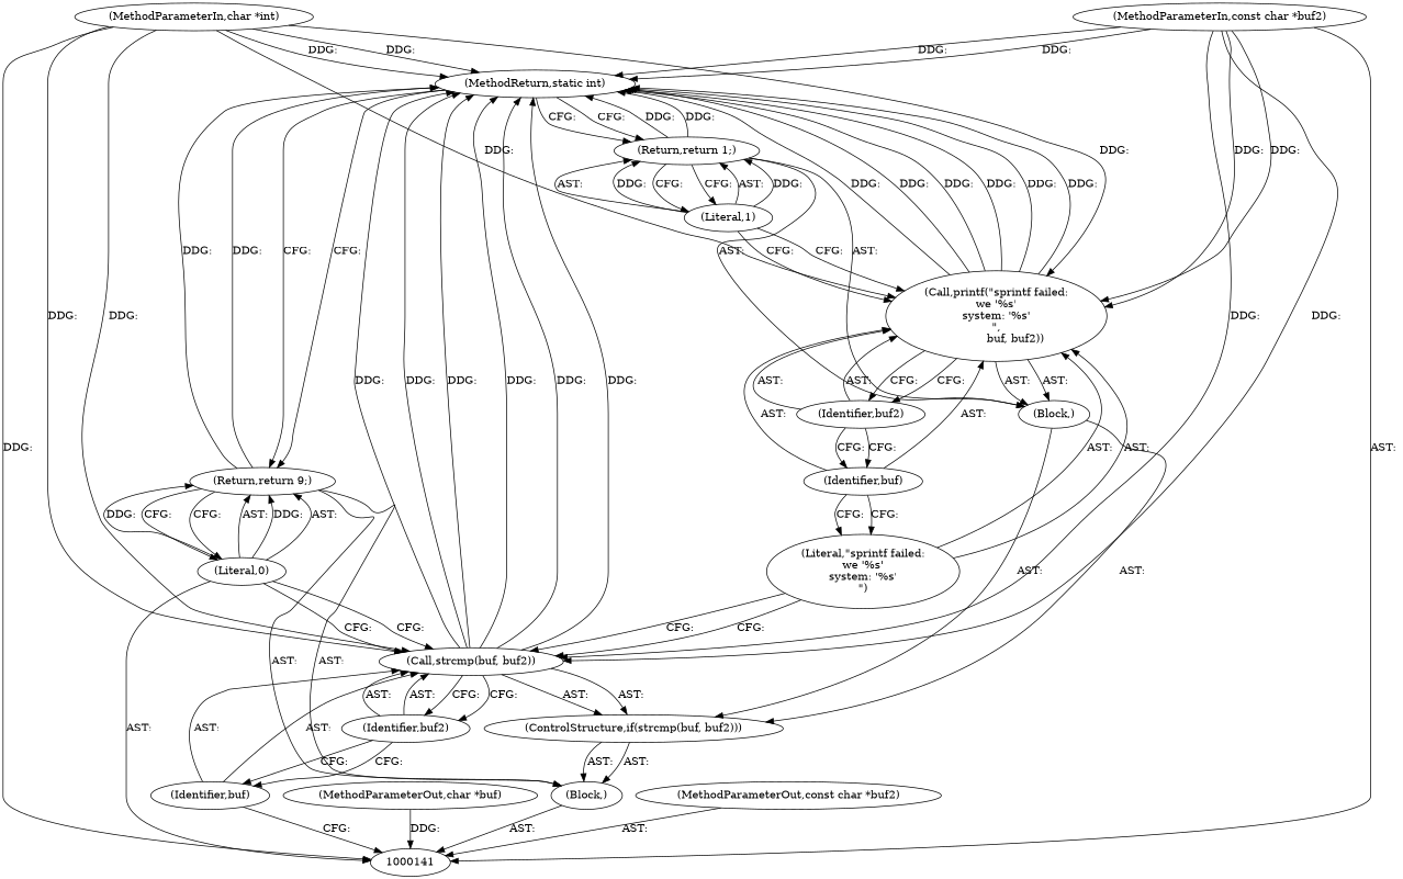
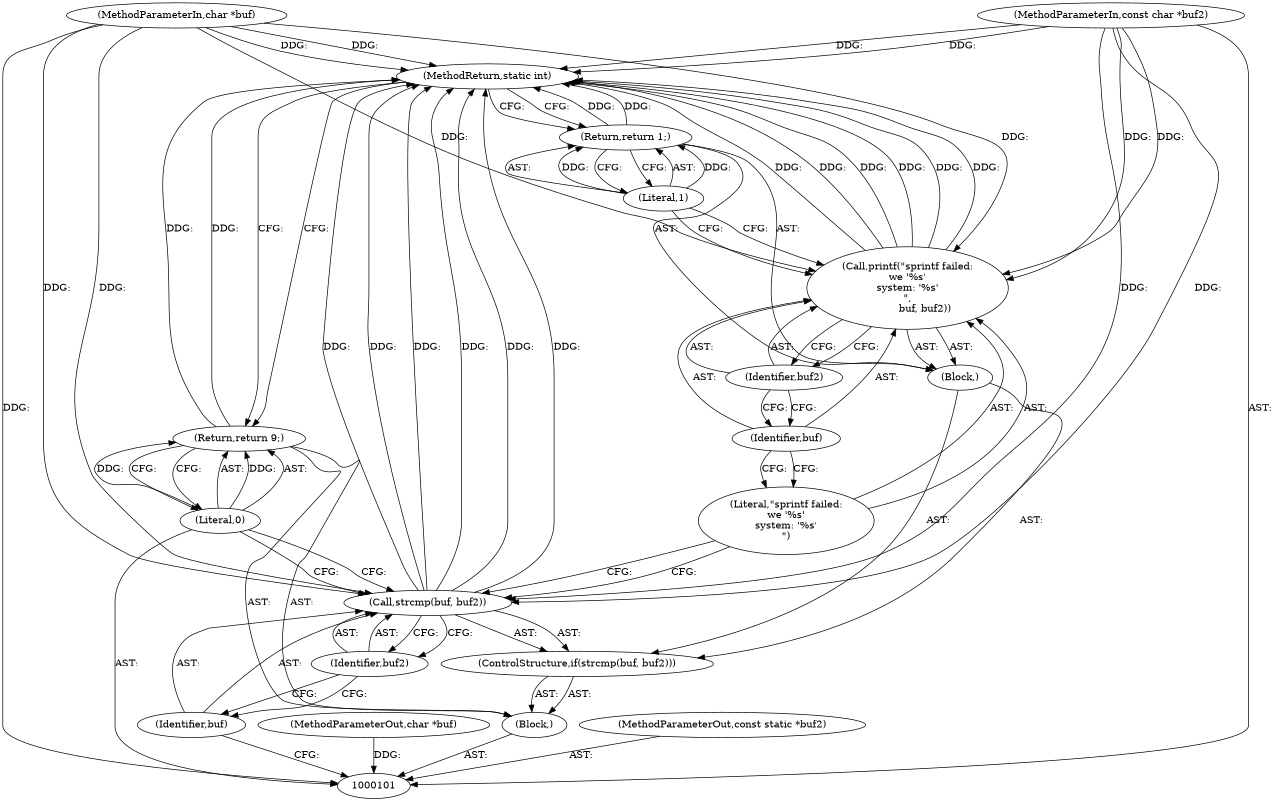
  digraph {
    n1 [label="(MethodReturn,static int)"]
    n2 [label="(Return,return 1;)"]
    n3 [label="(Return,return 9;)"]
    n4 [label="(Block,)"]
    n5 [label="(Literal,1)"]
    n6 [label="(Block,)"]
    n7 [label="(Literal,0)"]
-   n8 [label="(MethodParameterIn,char *int)"]
-   1000101 [label=1000141]
+   n8 [label="(MethodParameterIn,char *buf)"]
+   1000101
    n10 [label="(Call,strcmp(buf, buf2))"]
    n11 [label="(Call,printf(\"sprintf failed:\nwe '%s'\nsystem: '%s'\n\",\n           buf, buf2))"]
    n12 [label="(Identifier,buf2)"]
    n13 [label="(ControlStructure,if(strcmp(buf, buf2)))"]
    n14 [label="(Identifier,buf2)"]
    n15 [label="(MethodParameterOut,char *buf)"]
    n16 [label="(MethodParameterIn,const char *buf2)"]
-   n17 [label="(MethodParameterOut,const char *buf2)"]
+   n17 [label="(MethodParameterOut,const static *buf2)"]
    n18 [label="(Identifier,buf)"]
    n19 [label="(Literal,\"sprintf failed:\nwe '%s'\nsystem: '%s'\n\")"]
    n20 [label="(Identifier,buf)"]
    n1 -> n2 [label="CFG: "]
    n1 -> n2 [label="CFG: "]
    n1 -> n3 [label="CFG: "]
    n1 -> n3 [label="CFG: "]
    n2 -> n1 [label="DDG: "]
    n2 -> n1 [label="DDG: "]
    n2 -> n4 [label="AST: "]
    n2 -> n4 [label="AST: "]
    n2 -> n5 [label="CFG: "]
    n2 -> n5 [label="CFG: "]
    n3 -> n1 [label="DDG: "]
    n3 -> n1 [label="DDG: "]
    n3 -> n6 [label="AST: "]
    n3 -> n6 [label="AST: "]
    n3 -> n7 [label="CFG: "]
    n3 -> n7 [label="CFG: "]
    n4 -> n13 [label="AST: "]
    n4 -> n13 [label="AST: "]
    n5 -> n2 [label="AST: "]
    n5 -> n2 [label="DDG: "]
    n5 -> n2 [label="AST: "]
    n5 -> n2 [label="DDG: "]
    n5 -> n11 [label="CFG: "]
    n5 -> n11 [label="CFG: "]
    n6 -> 1000101 [label="AST: "]
    n7 -> n3 [label="AST: "]
    n7 -> n3 [label="DDG: "]
    n7 -> n3 [label="AST: "]
    n7 -> n3 [label="DDG: "]
    n7 -> 1000101 [label="AST: "]
    n7 -> n10 [label="CFG: "]
    n7 -> n10 [label="CFG: "]
    n8 -> n1 [label="DDG: "]
    n8 -> n1 [label="DDG: "]
    n8 -> 1000101 [label="DDG: "]
    n8 -> n10 [label="DDG: "]
    n8 -> n10 [label="DDG: "]
    n8 -> n11 [label="DDG: "]
    n8 -> n11 [label="DDG: "]
    n10 -> n1 [label="DDG: "]
    n10 -> n1 [label="DDG: "]
    n10 -> n1 [label="DDG: "]
    n10 -> n1 [label="DDG: "]
    n10 -> n1 [label="DDG: "]
    n10 -> n1 [label="DDG: "]
    n10 -> n12 [label="CFG: "]
    n10 -> n12 [label="CFG: "]
    n10 -> n13 [label="AST: "]
    n10 -> n13 [label="AST: "]
    n11 -> n1 [label="DDG: "]
    n11 -> n1 [label="DDG: "]
    n11 -> n1 [label="DDG: "]
    n11 -> n1 [label="DDG: "]
    n11 -> n1 [label="DDG: "]
    n11 -> n1 [label="DDG: "]
    n11 -> n4 [label="AST: "]
    n11 -> n4 [label="AST: "]
    n11 -> n14 [label="CFG: "]
    n11 -> n14 [label="CFG: "]
    n12 -> n10 [label="AST: "]
    n12 -> n10 [label="AST: "]
    n12 -> n18 [label="CFG: "]
    n12 -> n18 [label="CFG: "]
    n13 -> n6 [label="AST: "]
    n13 -> n6 [label="AST: "]
    n14 -> n11 [label="AST: "]
    n14 -> n11 [label="AST: "]
    n14 -> n20 [label="CFG: "]
    n14 -> n20 [label="CFG: "]
    n15 -> 1000101 [label="DDG: "]
    n16 -> n1 [label="DDG: "]
    n16 -> n1 [label="DDG: "]
    n16 -> 1000101 [label="AST: "]
    n16 -> n10 [label="DDG: "]
    n16 -> n10 [label="DDG: "]
    n16 -> n11 [label="DDG: "]
    n16 -> n11 [label="DDG: "]
    n17 -> 1000101 [label="AST: "]
    n18 -> 1000101 [label="CFG: "]
    n18 -> n10 [label="AST: "]
    n18 -> n10 [label="AST: "]
    n19 -> n10 [label="CFG: "]
    n19 -> n10 [label="CFG: "]
    n19 -> n11 [label="AST: "]
    n19 -> n11 [label="AST: "]
    n20 -> n11 [label="AST: "]
    n20 -> n11 [label="AST: "]
    n20 -> n19 [label="CFG: "]
    n20 -> n19 [label="CFG: "]
  }
